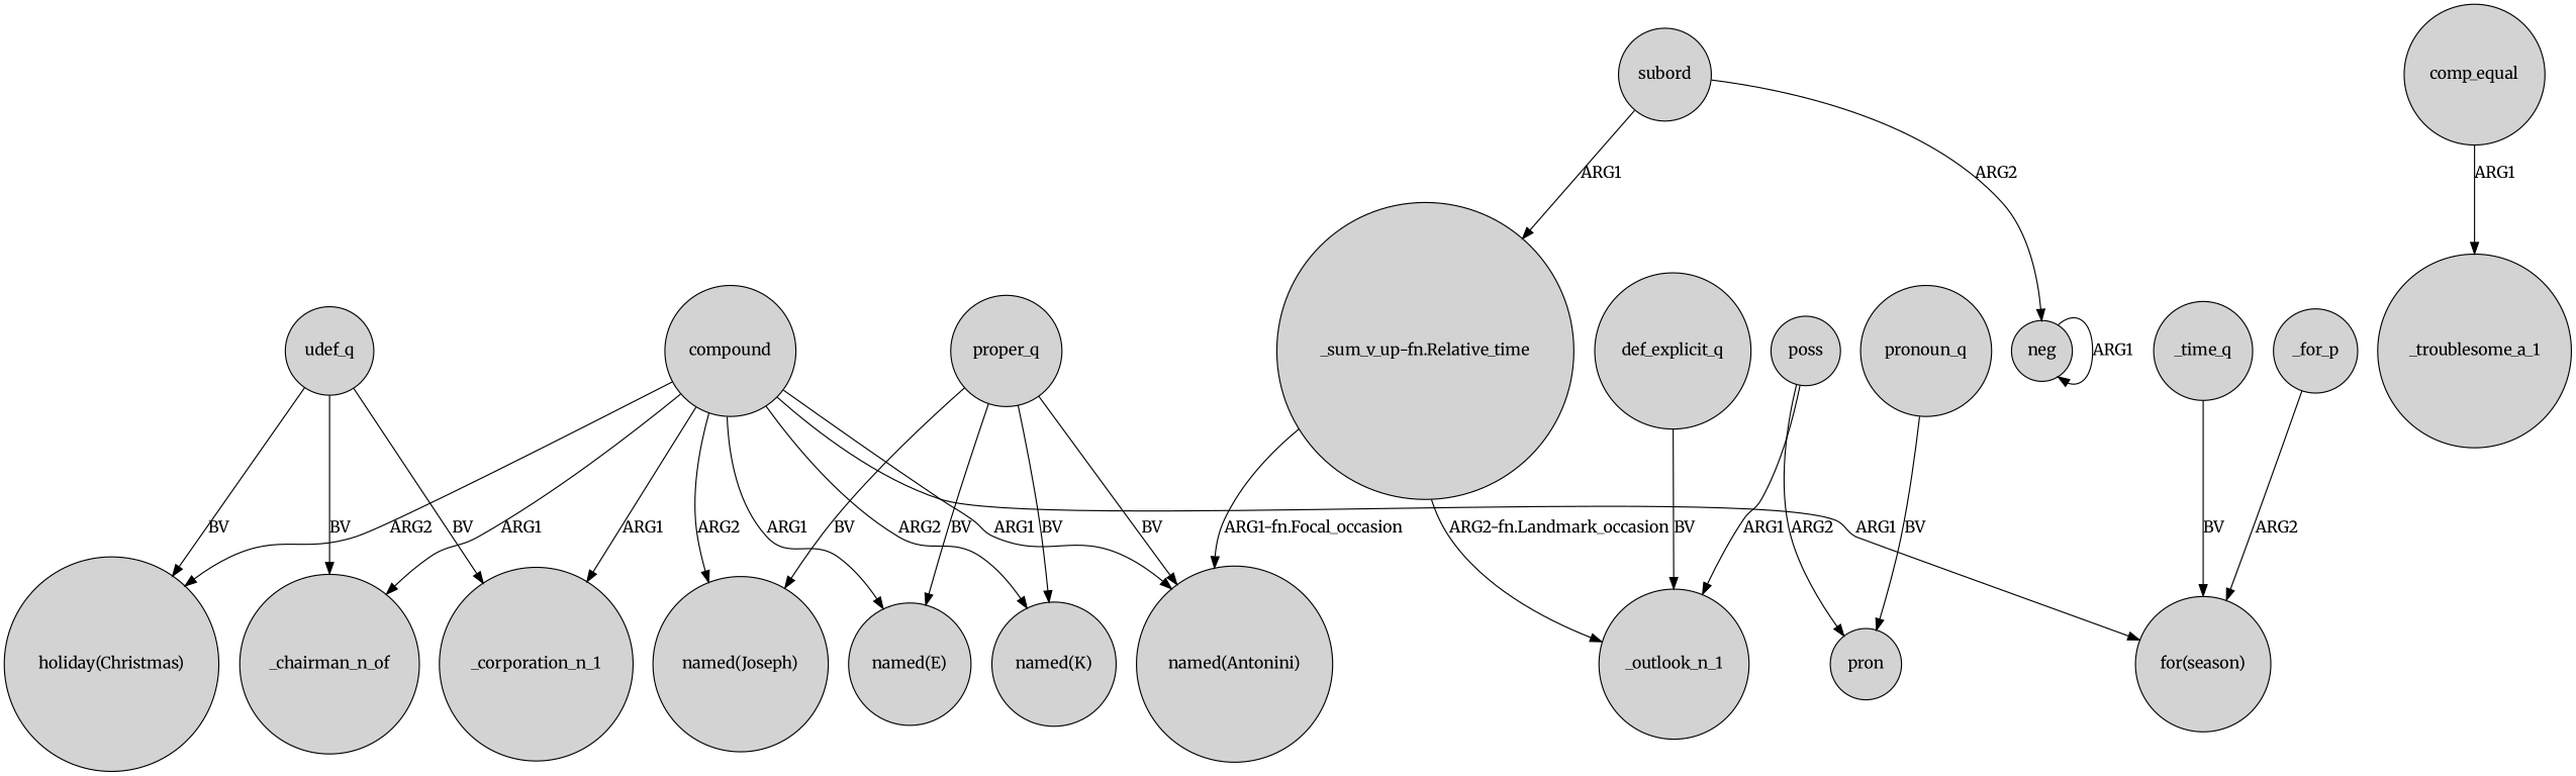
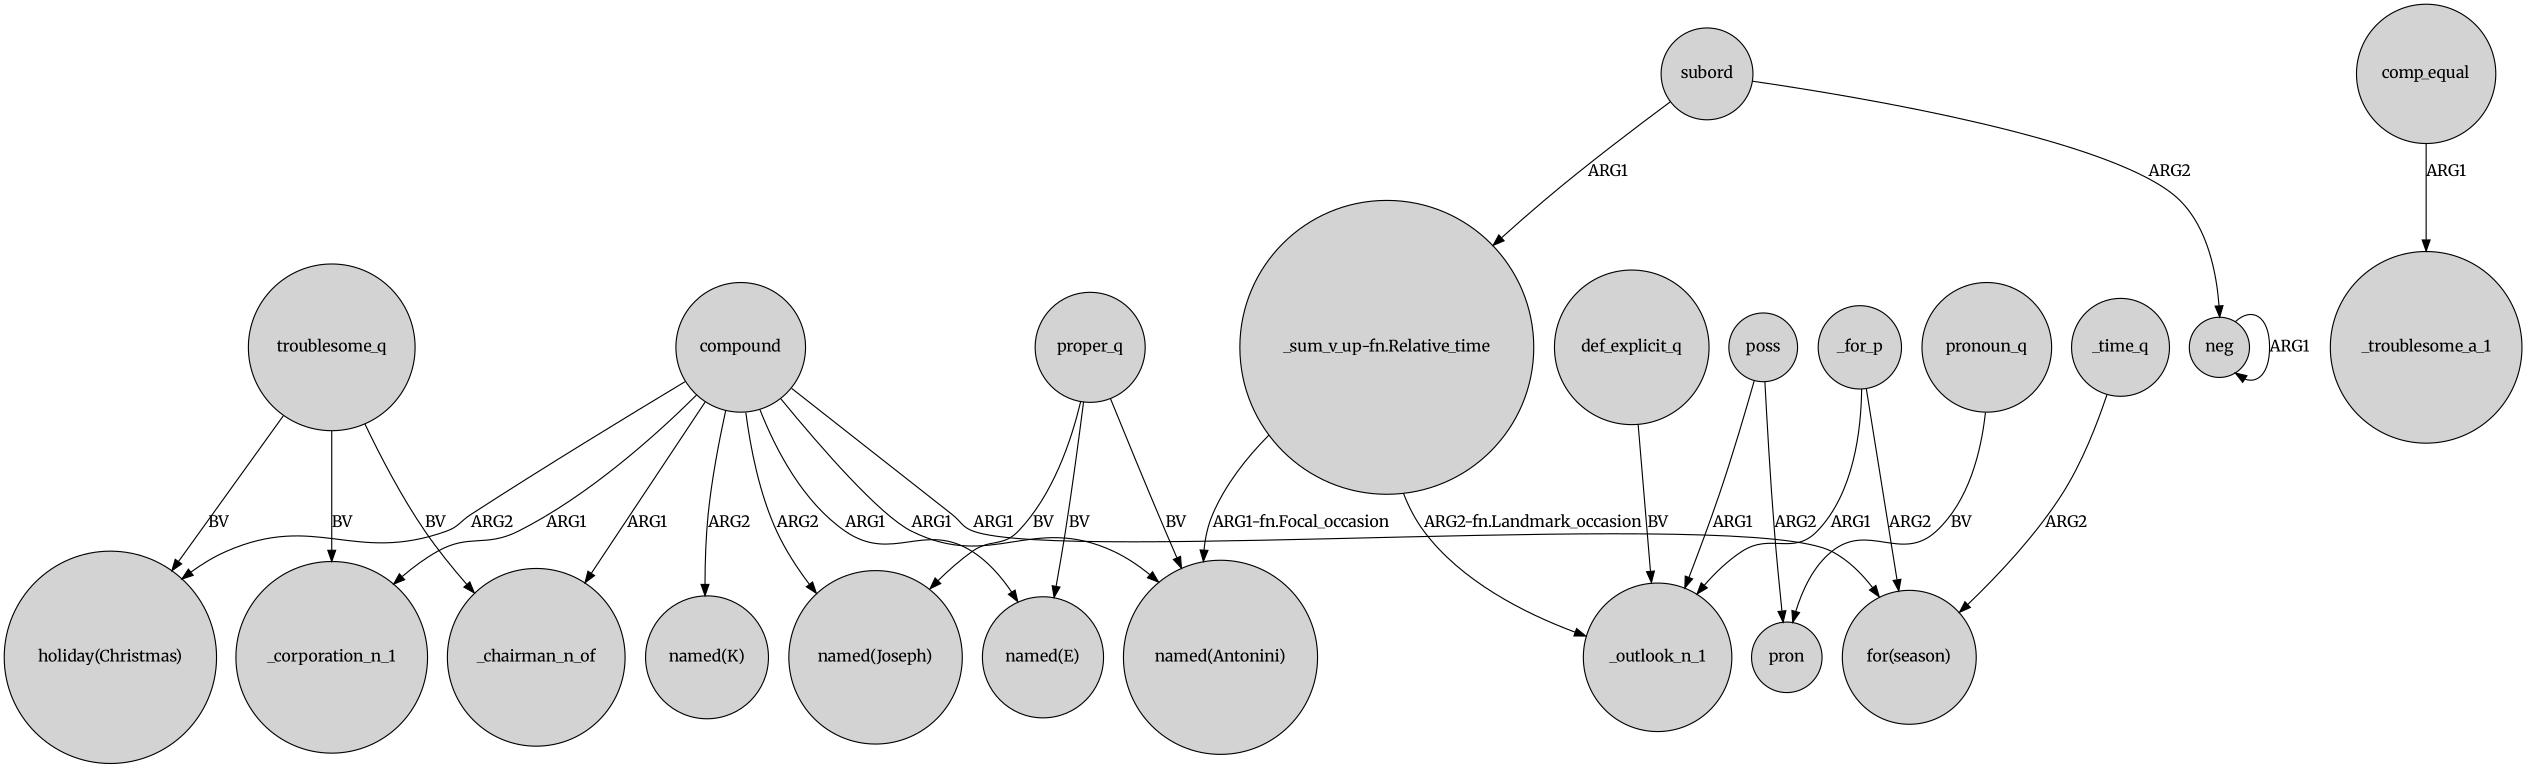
  digraph {
    fontname=Merriweather
    node [fontname=Merriweather shape=circle style=filled]
    edge [fontname=Merriweather]
-   udef_q
+   udef_q [label=troublesome_q]
    "holiday(Christmas)"
    _chairman_n_of
    _corporation_n_1
    compound
    "named(Joseph)"
    "named(E)"
    "named(K)"
    n9 [label="for(season)"]
    "named(Antonini)"
    neg
    proper_q
    subord
    "_sum_v_up-fn.Relative_time"
    _outlook_n_1
    def_explicit_q
    comp_equal
    _troublesome_a_1
    pronoun_q
    pron
    poss
    _for_p
    n23 [label=_time_q]
    udef_q -> "holiday(Christmas)" [label=BV]
    udef_q -> _chairman_n_of [label=BV]
    udef_q -> _corporation_n_1 [label=BV]
    compound -> "holiday(Christmas)" [label=ARG2]
    compound -> _chairman_n_of [label=ARG1]
    compound -> _corporation_n_1 [label=ARG1]
    compound -> "named(Joseph)" [label=ARG2]
    compound -> "named(E)" [label=ARG1]
    compound -> "named(K)" [label=ARG2]
    compound -> n9 [label=ARG1]
    compound -> "named(Antonini)" [label=ARG1]
    neg -> neg [label=ARG1]
    proper_q -> "named(Joseph)" [label=BV]
    proper_q -> "named(E)" [label=BV]
-   proper_q -> "named(K)" [label=BV]
    proper_q -> "named(Antonini)" [label=BV]
    subord -> neg [label=ARG2]
    subord -> "_sum_v_up-fn.Relative_time" [label=ARG1]
    "_sum_v_up-fn.Relative_time" -> "named(Antonini)" [label="ARG1-fn.Focal_occasion"]
    "_sum_v_up-fn.Relative_time" -> _outlook_n_1 [label="ARG2-fn.Landmark_occasion"]
    def_explicit_q -> _outlook_n_1 [label=BV]
    comp_equal -> _troublesome_a_1 [label=ARG1]
    pronoun_q -> pron [label=BV]
    poss -> _outlook_n_1 [label=ARG1]
    poss -> pron [label=ARG2]
    _for_p -> n9 [label=ARG2]
-   n23 -> n9 [label=BV]
+   _for_p -> _outlook_n_1 [label=ARG1]
+   n23 -> n9 [label=ARG2]
  }
